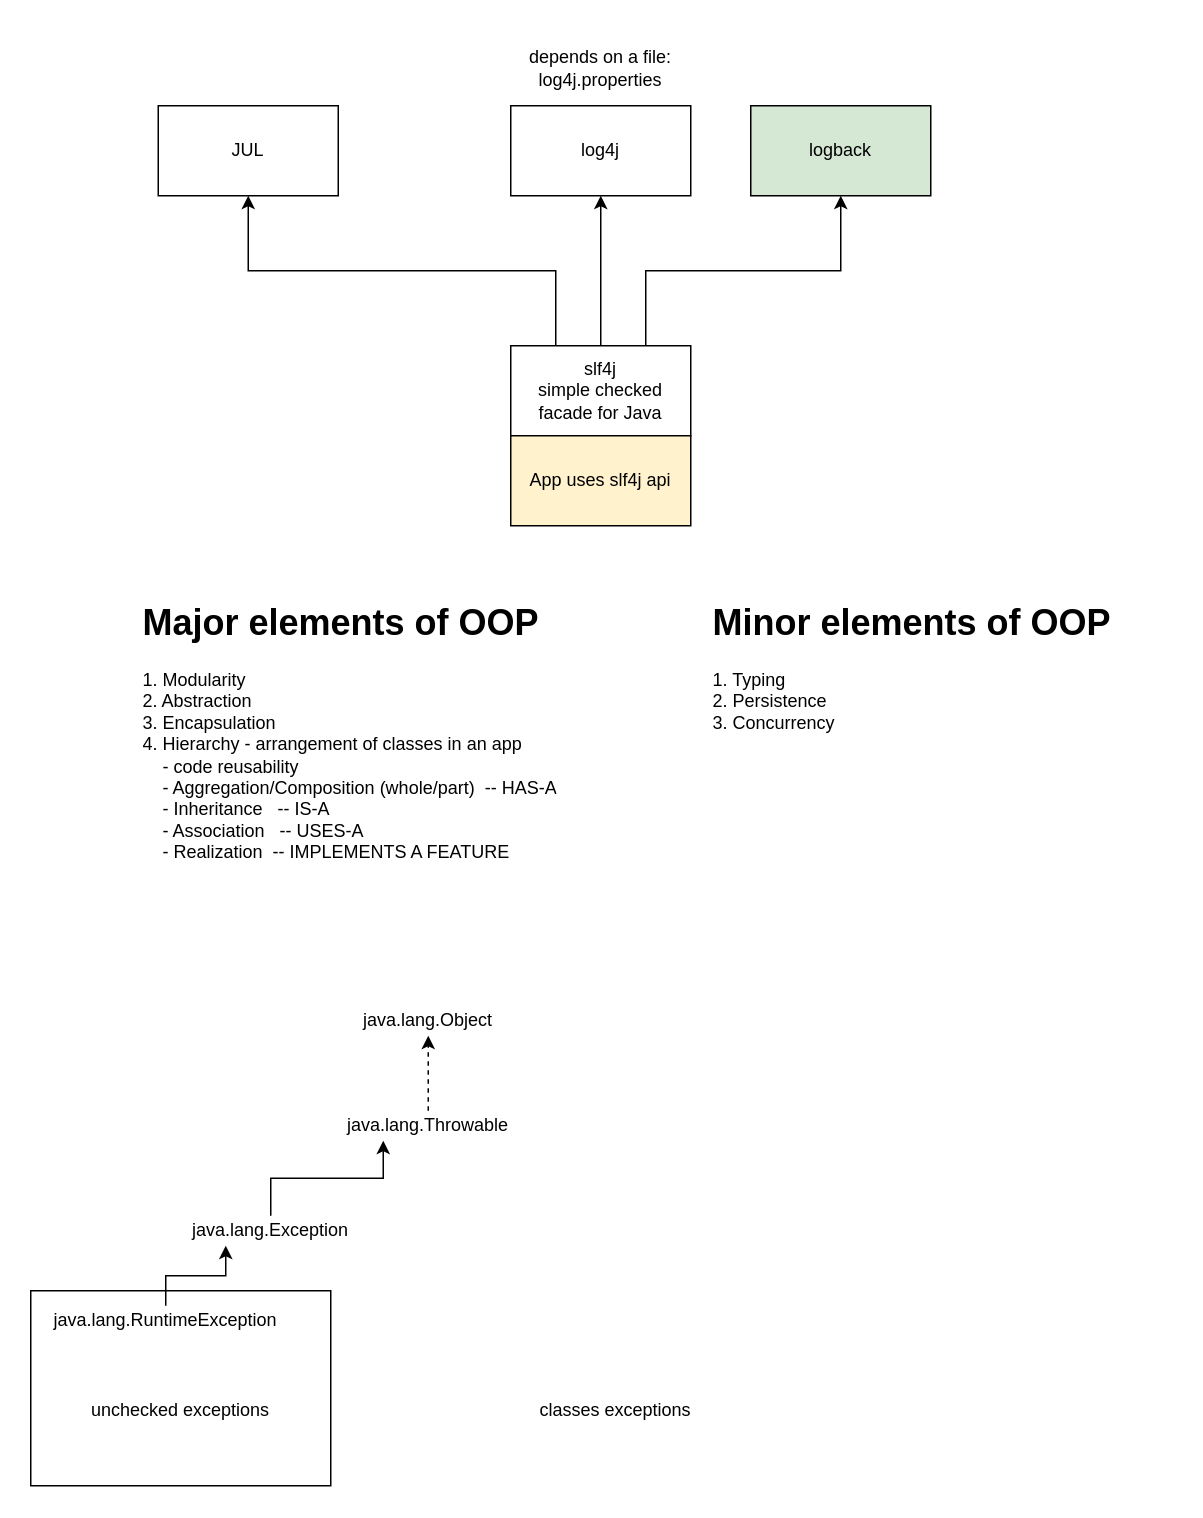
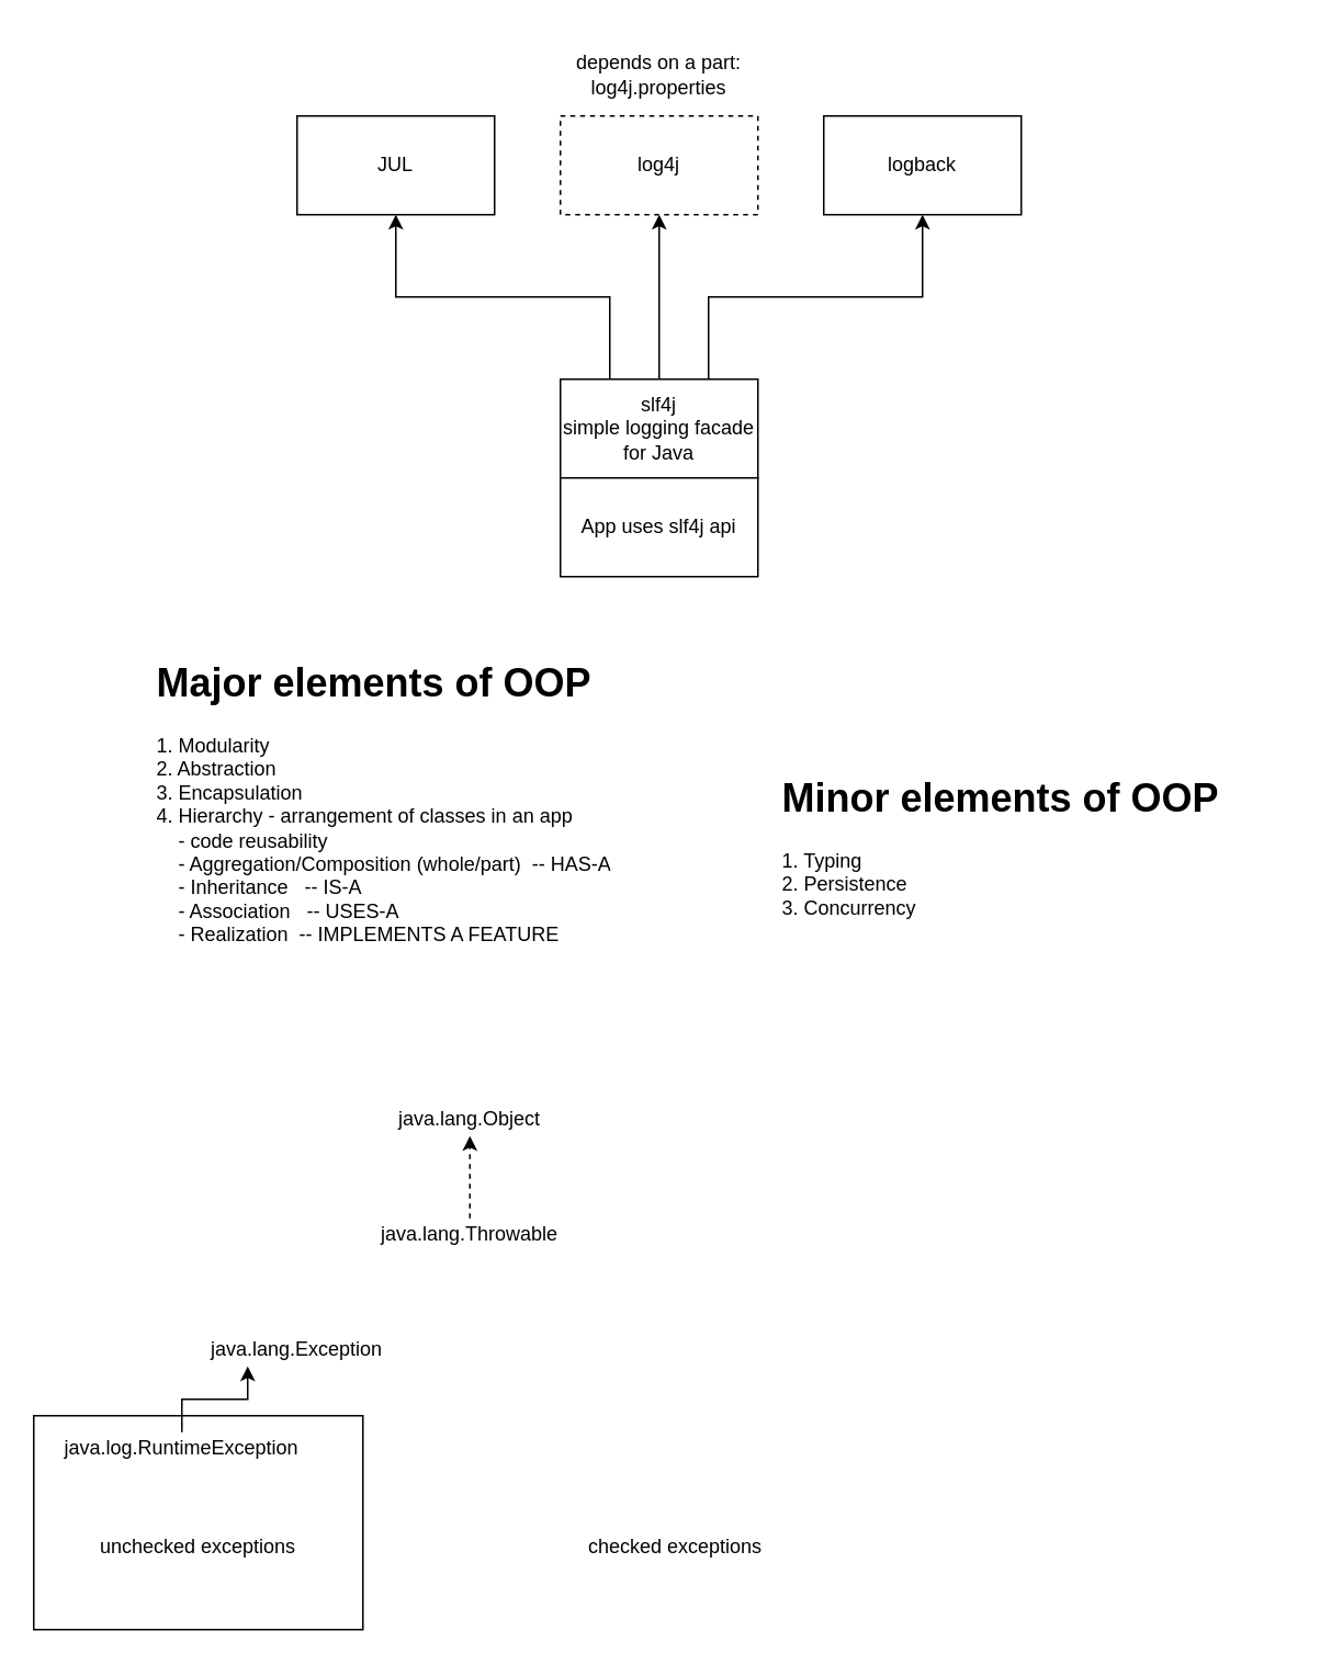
  <mxCell id="0" />
  <mxCell id="1" parent="0" />
  <mxCell id="2" value="" style="rounded=0;whiteSpace=wrap;html=1;" parent="1" vertex="1"><mxGeometry x="20" y="860" width="200" height="130" as="geometry" /></mxCell>
- <mxCell id="3" value="JUL" style="rounded=0;whiteSpace=wrap;html=1;" parent="1" vertex="1"><mxGeometry x="105" y="70" width="120" height="60" as="geometry" /></mxCell>
- <mxCell id="4" value="log4j" style="rounded=0;whiteSpace=wrap;html=1;" parent="1" vertex="1"><mxGeometry x="340" y="70" width="120" height="60" as="geometry" /></mxCell>
- <mxCell id="5" value="logback" style="rounded=0;whiteSpace=wrap;html=1;fillColor=#d5e8d4;" parent="1" vertex="1"><mxGeometry x="500" y="70" width="120" height="60" as="geometry" /></mxCell>
+ <mxCell id="3" value="JUL" style="rounded=0;whiteSpace=wrap;html=1;" parent="1" vertex="1"><mxGeometry x="180" y="70" width="120" height="60" as="geometry" /></mxCell>
+ <mxCell id="4" value="log4j" style="rounded=0;whiteSpace=wrap;html=1;dashed=1;" parent="1" vertex="1"><mxGeometry x="340" y="70" width="120" height="60" as="geometry" /></mxCell>
+ <mxCell id="5" value="logback" style="rounded=0;whiteSpace=wrap;html=1;" parent="1" vertex="1"><mxGeometry x="500" y="70" width="120" height="60" as="geometry" /></mxCell>
  <mxCell id="6" style="edgeStyle=orthogonalEdgeStyle;rounded=0;orthogonalLoop=1;jettySize=auto;html=1;exitX=0.25;exitY=0;exitDx=0;exitDy=0;entryX=0.5;entryY=1;entryDx=0;entryDy=0;" parent="1" source="9" target="3" edge="1"><mxGeometry relative="1" as="geometry" /></mxCell>
  <mxCell id="7" style="edgeStyle=orthogonalEdgeStyle;rounded=0;orthogonalLoop=1;jettySize=auto;html=1;exitX=0.5;exitY=0;exitDx=0;exitDy=0;entryX=0.5;entryY=1;entryDx=0;entryDy=0;" parent="1" source="9" target="4" edge="1"><mxGeometry relative="1" as="geometry" /></mxCell>
  <mxCell id="8" style="edgeStyle=orthogonalEdgeStyle;rounded=0;orthogonalLoop=1;jettySize=auto;html=1;exitX=0.75;exitY=0;exitDx=0;exitDy=0;" parent="1" source="9" target="5" edge="1"><mxGeometry relative="1" as="geometry" /></mxCell>
- <mxCell id="9" value="slf4j&lt;br&gt;simple checked facade for Java" style="rounded=0;whiteSpace=wrap;html=1;" parent="1" vertex="1"><mxGeometry x="340" y="230" width="120" height="60" as="geometry" /></mxCell>
- <mxCell id="10" value="App uses slf4j api" style="rounded=0;whiteSpace=wrap;html=1;fillColor=#fff2cc;" parent="1" vertex="1"><mxGeometry x="340" y="290" width="120" height="60" as="geometry" /></mxCell>
- <mxCell id="11" value="depends on a file:&lt;br&gt;log4j.properties" style="text;html=1;strokeColor=none;fillColor=none;align=center;verticalAlign=middle;whiteSpace=wrap;rounded=0;" parent="1" vertex="1"><mxGeometry x="340" y="20" width="120" height="50" as="geometry" /></mxCell>
+ <mxCell id="9" value="slf4j&lt;br&gt;simple logging facade for Java" style="rounded=0;whiteSpace=wrap;html=1;" parent="1" vertex="1"><mxGeometry x="340" y="230" width="120" height="60" as="geometry" /></mxCell>
+ <mxCell id="10" value="App uses slf4j api" style="rounded=0;whiteSpace=wrap;html=1;" parent="1" vertex="1"><mxGeometry x="340" y="290" width="120" height="60" as="geometry" /></mxCell>
+ <mxCell id="11" value="depends on a part:&lt;br&gt;log4j.properties" style="text;html=1;strokeColor=none;fillColor=none;align=center;verticalAlign=middle;whiteSpace=wrap;rounded=0;" parent="1" vertex="1"><mxGeometry x="340" y="20" width="120" height="50" as="geometry" /></mxCell>
  <mxCell id="12" value="&lt;h1&gt;Major elements of OOP&lt;/h1&gt;&lt;div&gt;1. Modularity&lt;/div&gt;&lt;div&gt;2. Abstraction&lt;/div&gt;&lt;div&gt;3. Encapsulation&lt;/div&gt;&lt;div&gt;4. Hierarchy - arrangement of classes in an app&lt;/div&gt;&lt;div&gt;&amp;nbsp; &amp;nbsp; - code reusability&lt;/div&gt;&lt;div&gt;&amp;nbsp; &amp;nbsp; - Aggregation/Composition (whole/part)&amp;nbsp; -- HAS-A&lt;/div&gt;&lt;div&gt;&amp;nbsp; &amp;nbsp; - Inheritance&amp;nbsp; &amp;nbsp;-- IS-A&lt;/div&gt;&lt;div&gt;&amp;nbsp; &amp;nbsp; - Association&amp;nbsp; &amp;nbsp;-- USES-A&lt;/div&gt;&lt;div&gt;&amp;nbsp; &amp;nbsp; - Realization&amp;nbsp; -- IMPLEMENTS A FEATURE&lt;/div&gt;" style="text;html=1;strokeColor=none;fillColor=none;spacing=5;spacingTop=-20;whiteSpace=wrap;overflow=hidden;rounded=0;" parent="1" vertex="1"><mxGeometry x="90" y="395" width="340" height="195" as="geometry" /></mxCell>
- <mxCell id="13" value="&lt;h1&gt;Minor elements of OOP&lt;/h1&gt;&lt;div&gt;1. Typing&lt;/div&gt;&lt;div&gt;2. Persistence&lt;/div&gt;&lt;div&gt;3. Concurrency&lt;/div&gt;" style="text;html=1;strokeColor=none;fillColor=none;spacing=5;spacingTop=-20;whiteSpace=wrap;overflow=hidden;rounded=0;" parent="1" vertex="1"><mxGeometry x="470" y="395" width="310" height="110" as="geometry" /></mxCell>
+ <mxCell id="13" value="&lt;h1&gt;Minor elements of OOP&lt;/h1&gt;&lt;div&gt;1. Typing&lt;/div&gt;&lt;div&gt;2. Persistence&lt;/div&gt;&lt;div&gt;3. Concurrency&lt;/div&gt;" style="text;html=1;strokeColor=none;fillColor=none;spacing=5;spacingTop=-20;whiteSpace=wrap;overflow=hidden;rounded=0;" parent="1" vertex="1"><mxGeometry x="470" y="465" width="310" height="110" as="geometry" /></mxCell>
  <mxCell id="14" value="java.lang.Object" style="text;html=1;strokeColor=none;fillColor=none;align=center;verticalAlign=middle;whiteSpace=wrap;rounded=0;" parent="1" vertex="1"><mxGeometry x="230" y="670" width="110" height="20" as="geometry" /></mxCell>
  <mxCell id="15" style="edgeStyle=orthogonalEdgeStyle;rounded=0;orthogonalLoop=1;jettySize=auto;html=1;exitX=0.5;exitY=0;exitDx=0;exitDy=0;entryX=0.5;entryY=1;entryDx=0;entryDy=0;dashed=1;" parent="1" source="16" target="14" edge="1"><mxGeometry relative="1" as="geometry" /></mxCell>
  <mxCell id="16" value="java.lang.Throwable" style="text;html=1;strokeColor=none;fillColor=none;align=center;verticalAlign=middle;whiteSpace=wrap;rounded=0;" parent="1" vertex="1"><mxGeometry x="225" y="740" width="120" height="20" as="geometry" /></mxCell>
- <mxCell id="17" style="edgeStyle=orthogonalEdgeStyle;rounded=0;orthogonalLoop=1;jettySize=auto;html=1;exitX=0.5;exitY=0;exitDx=0;exitDy=0;entryX=0.25;entryY=1;entryDx=0;entryDy=0;" parent="1" source="18" target="16" edge="1"><mxGeometry relative="1" as="geometry" /></mxCell>
  <mxCell id="18" value="java.lang.Exception" style="text;html=1;strokeColor=none;fillColor=none;align=center;verticalAlign=middle;whiteSpace=wrap;rounded=0;" parent="1" vertex="1"><mxGeometry x="120" y="810" width="120" height="20" as="geometry" /></mxCell>
  <mxCell id="19" style="edgeStyle=orthogonalEdgeStyle;rounded=0;orthogonalLoop=1;jettySize=auto;html=1;exitX=0.5;exitY=0;exitDx=0;exitDy=0;entryX=0.25;entryY=1;entryDx=0;entryDy=0;" parent="1" source="20" target="18" edge="1"><mxGeometry relative="1" as="geometry" /></mxCell>
- <mxCell id="20" value="java.lang.RuntimeException" style="text;html=1;strokeColor=none;fillColor=none;align=center;verticalAlign=middle;whiteSpace=wrap;rounded=0;" parent="1" vertex="1"><mxGeometry x="30" y="870" width="160" height="20" as="geometry" /></mxCell>
+ <mxCell id="20" value="java.log.RuntimeException" style="text;html=1;strokeColor=none;fillColor=none;align=center;verticalAlign=middle;whiteSpace=wrap;rounded=0;" parent="1" vertex="1"><mxGeometry x="30" y="870" width="160" height="20" as="geometry" /></mxCell>
  <mxCell id="21" value="unchecked exceptions" style="text;html=1;strokeColor=none;fillColor=none;align=center;verticalAlign=middle;whiteSpace=wrap;rounded=0;" parent="1" vertex="1"><mxGeometry x="50" y="930" width="140" height="20" as="geometry" /></mxCell>
- <mxCell id="22" value="classes exceptions" style="text;html=1;strokeColor=none;fillColor=none;align=center;verticalAlign=middle;whiteSpace=wrap;rounded=0;" parent="1" vertex="1"><mxGeometry x="330" y="930" width="160" height="20" as="geometry" /></mxCell>
+ <mxCell id="22" value="checked exceptions" style="text;html=1;strokeColor=none;fillColor=none;align=center;verticalAlign=middle;whiteSpace=wrap;rounded=0;" parent="1" vertex="1"><mxGeometry x="330" y="930" width="160" height="20" as="geometry" /></mxCell>
